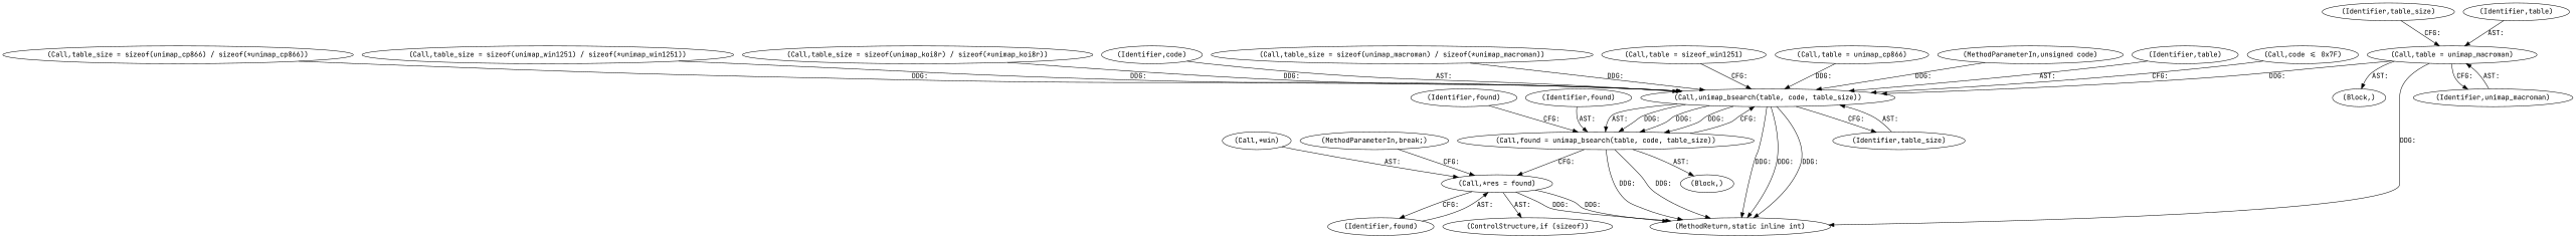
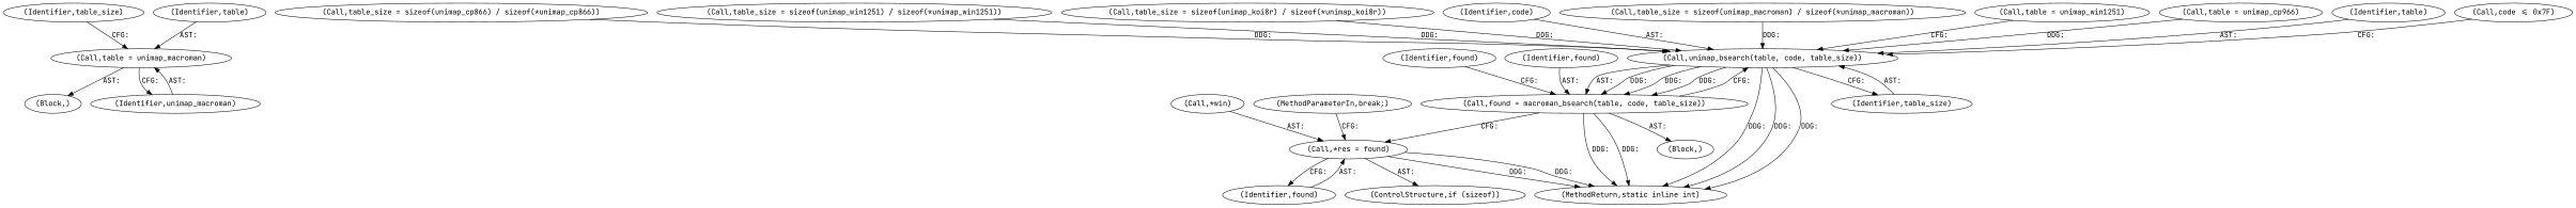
  digraph {
    fontname="JetBrains Mono"
    node [fontname="JetBrains Mono"]
    edge [fontname="JetBrains Mono"]
    n1 [label="(Call,table = unimap_macroman)"]
    n2 [label="(Call,unimap_bsearch(table, code, table_size))"]
    n3 [label="(Block,)"]
    n4 [label="(MethodReturn,static inline int)"]
    n5 [label="(Identifier,unimap_macroman)"]
-   n6 [label="(Call,found = unimap_bsearch(table, code, table_size))"]
+   n6 [label="(Call,found = macroman_bsearch(table, code, table_size))"]
    n7 [label="(Identifier,table_size)"]
    n8 [label="(Call,*res = found)"]
    n9 [label="(Block,)"]
    n10 [label="(Identifier,found)"]
    n11 [label="(ControlStructure,if (sizeof))"]
    n12 [label="(Call,table_size = sizeof(unimap_cp866) / sizeof(*unimap_cp866))"]
    n13 [label="(Call,table_size = sizeof(unimap_win1251) / sizeof(*unimap_win1251))"]
    n14 [label="(Call,*win)"]
    n15 [label="(Call,table_size = sizeof(unimap_koi8r) / sizeof(*unimap_koi8r))"]
    n16 [label="(Identifier,found)"]
    n17 [label="(Identifier,found)"]
    n18 [label="(Identifier,code)"]
    n19 [label="(Call,table_size = sizeof(unimap_macroman) / sizeof(*unimap_macroman))"]
-   n20 [label="(Call,table = sizeof_win1251)"]
-   n21 [label="(Call,table = unimap_cp866)"]
-   n22 [label="(MethodParameterIn,unsigned code)"]
+   n20 [label="(Call,table = unimap_win1251)"]
+   n21 [label="(Call,table = unimap_cp966)"]
    n23 [label="(Identifier,table_size)"]
    n24 [label="(Identifier,table)"]
    n25 [label="(Identifier,table)"]
    n26 [label="(Call,code <= 0x7F)"]
    n27 [label="(MethodParameterIn,break;)"]
-   n1 -> n2 [label="DDG: "]
    n1 -> n3 [label="AST: "]
-   n1 -> n4 [label="DDG: "]
    n1 -> n5 [label="CFG: "]
    n2 -> n4 [label="DDG: "]
    n2 -> n4 [label="DDG: "]
    n2 -> n4 [label="DDG: "]
    n2 -> n6 [label="AST: "]
    n2 -> n6 [label="DDG: "]
    n2 -> n6 [label="DDG: "]
    n2 -> n6 [label="DDG: "]
    n2 -> n7 [label="CFG: "]
    n5 -> n1 [label="AST: "]
    n6 -> n2 [label="CFG: "]
    n6 -> n4 [label="DDG: "]
    n6 -> n4 [label="DDG: "]
    n6 -> n8 [label="CFG: "]
    n6 -> n9 [label="AST: "]
    n7 -> n2 [label="AST: "]
    n8 -> n4 [label="DDG: "]
    n8 -> n4 [label="DDG: "]
    n8 -> n10 [label="CFG: "]
    n8 -> n11 [label="AST: "]
    n10 -> n8 [label="AST: "]
    n12 -> n2 [label="DDG: "]
    n13 -> n2 [label="DDG: "]
    n14 -> n8 [label="AST: "]
    n15 -> n2 [label="DDG: "]
    n16 -> n6 [label="CFG: "]
    n17 -> n6 [label="AST: "]
    n18 -> n2 [label="AST: "]
    n19 -> n2 [label="DDG: "]
    n20 -> n2 [label="CFG: "]
    n21 -> n2 [label="DDG: "]
-   n22 -> n2 [label="DDG: "]
    n23 -> n1 [label="CFG: "]
    n24 -> n1 [label="AST: "]
    n25 -> n2 [label="AST: "]
    n26 -> n2 [label="CFG: "]
    n27 -> n8 [label="CFG: "]
  }
